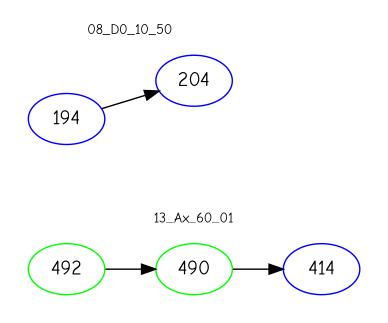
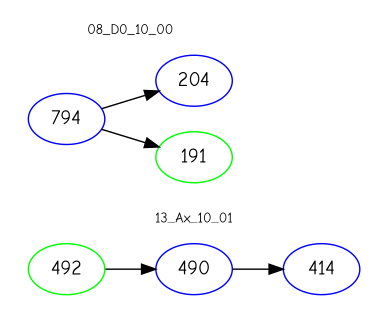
  digraph {
    fontname="Comic Neue"
    rankdir=LR
    node [color=blue fontname="Comic Neue"]
    edge [color=black fontname="Comic Neue"]
-   n1 [color=green label=490]
+   n1 [label=490]
    n2 [color=green label=492]
    n3 [label=414]
-   n4 [label=194]
+   n4 [label=794]
+   n5 [color=green label=191]
    n6 [label=204]
    subgraph cluster_1 {
      color=white
      fontsize=10
-     label="13_Ax_60_01"
+     label="13_Ax_10_01"
      n1
      n2
      n3
    }
    subgraph cluster_2 {
      color=white
      fontsize=10
-     label="08_D0_10_50"
+     label="08_D0_10_00"
      n4
+     n5
      n6
    }
    n1 -> n3
    n2 -> n1
+   n4 -> n5
    n4 -> n6
  }
